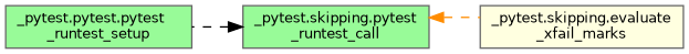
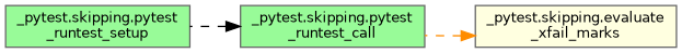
  digraph {
    rankdir=RL
    node [color=grey40 fillcolor=palegreen fontname=Helvetica fontsize=10 shape=box style=filled]
    edge [dir=back fontname=Helvetica fontsize=10 labelfontname=Helvetica labelfontsize=10 style=dashed]
    n1 [color=gray40 fillcolor=lightyellow fontcolor=black height=0.2 label="_pytest.skipping.evaluate\l_xfail_marks" width=0.4]
    n2 [height=0.2 label="_pytest.skipping.pytest\l_runtest_call" width=0.4]
-   n3 [height=0.2 label="_pytest.pytest.pytest\l_runtest_setup" width=0.4]
-   n2 -> n1 [color=darkorange]
+   n3 [height=0.2 label="_pytest.skipping.pytest\l_runtest_setup" width=0.4]
+   n1 -> n2 [color=darkorange]
    n2 -> n3 [color=black]
  }
